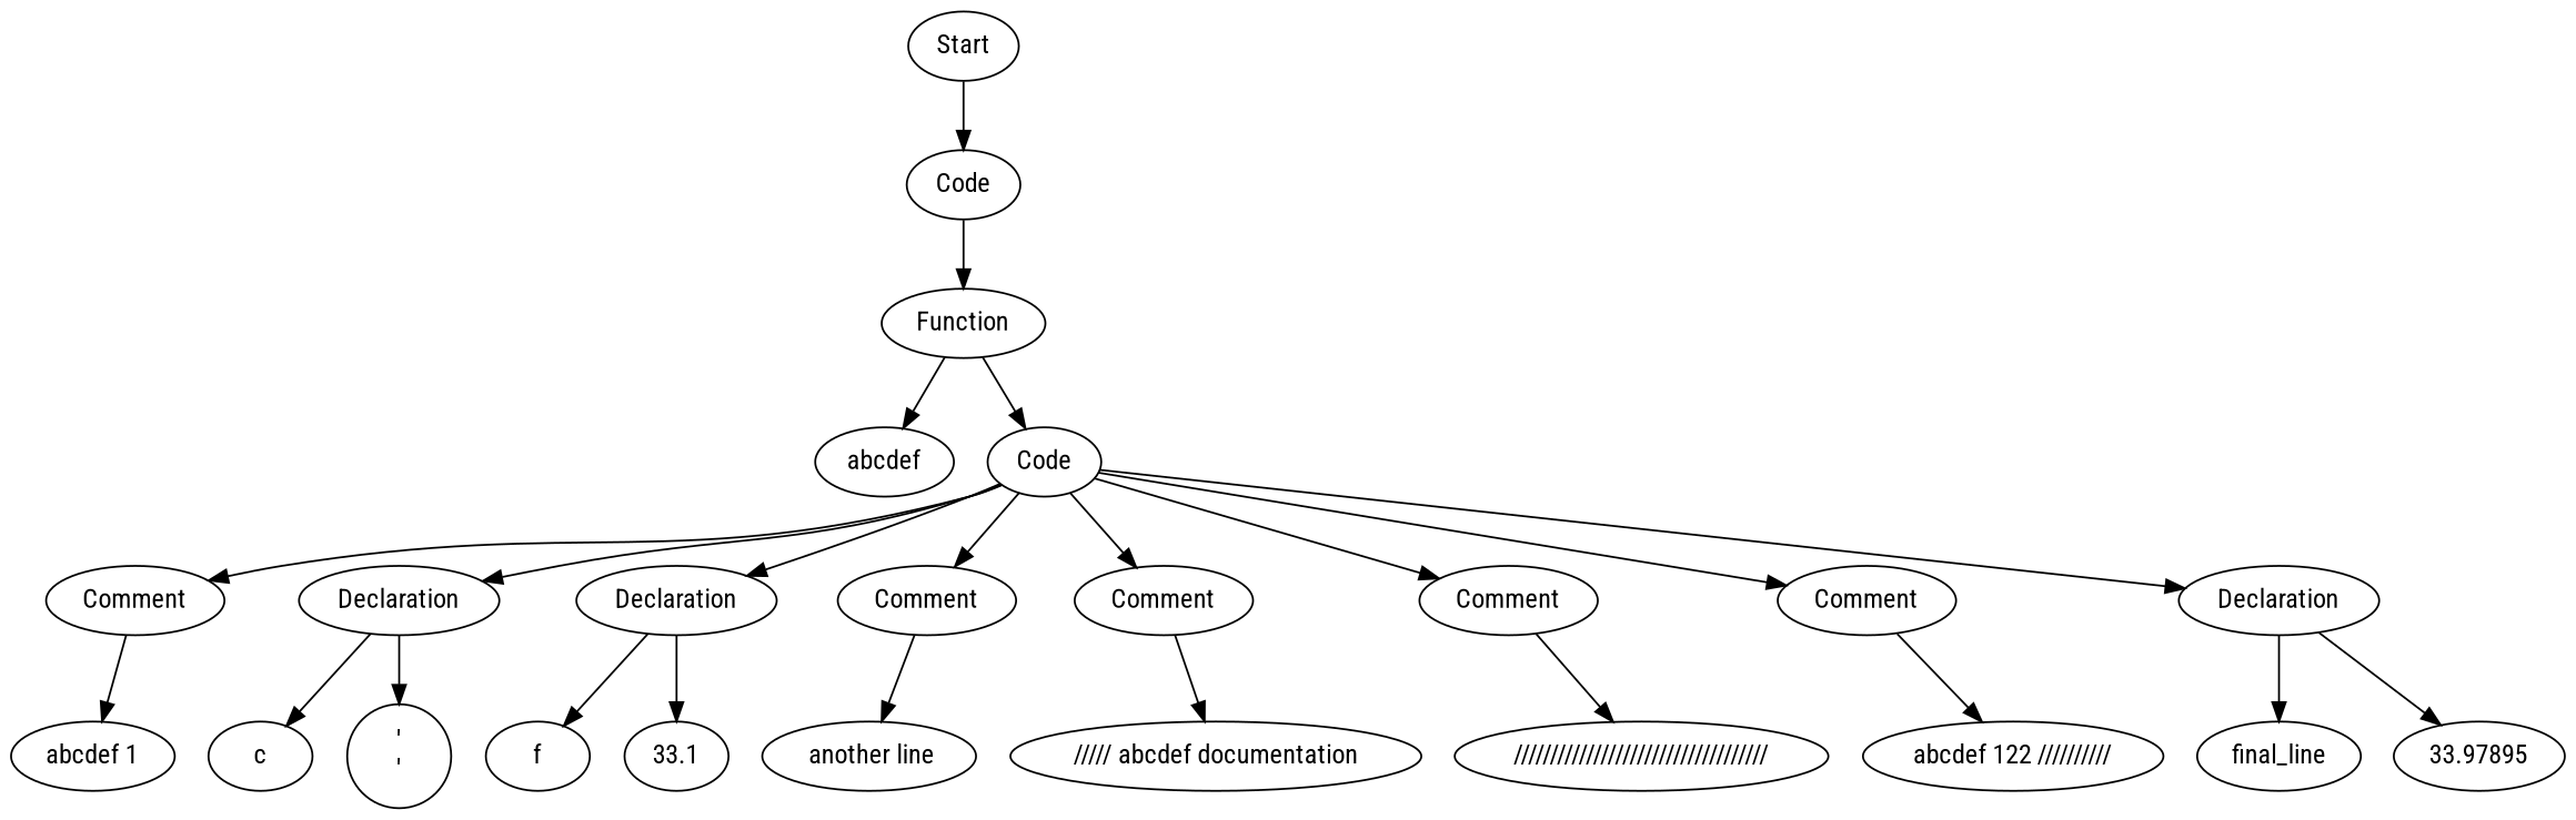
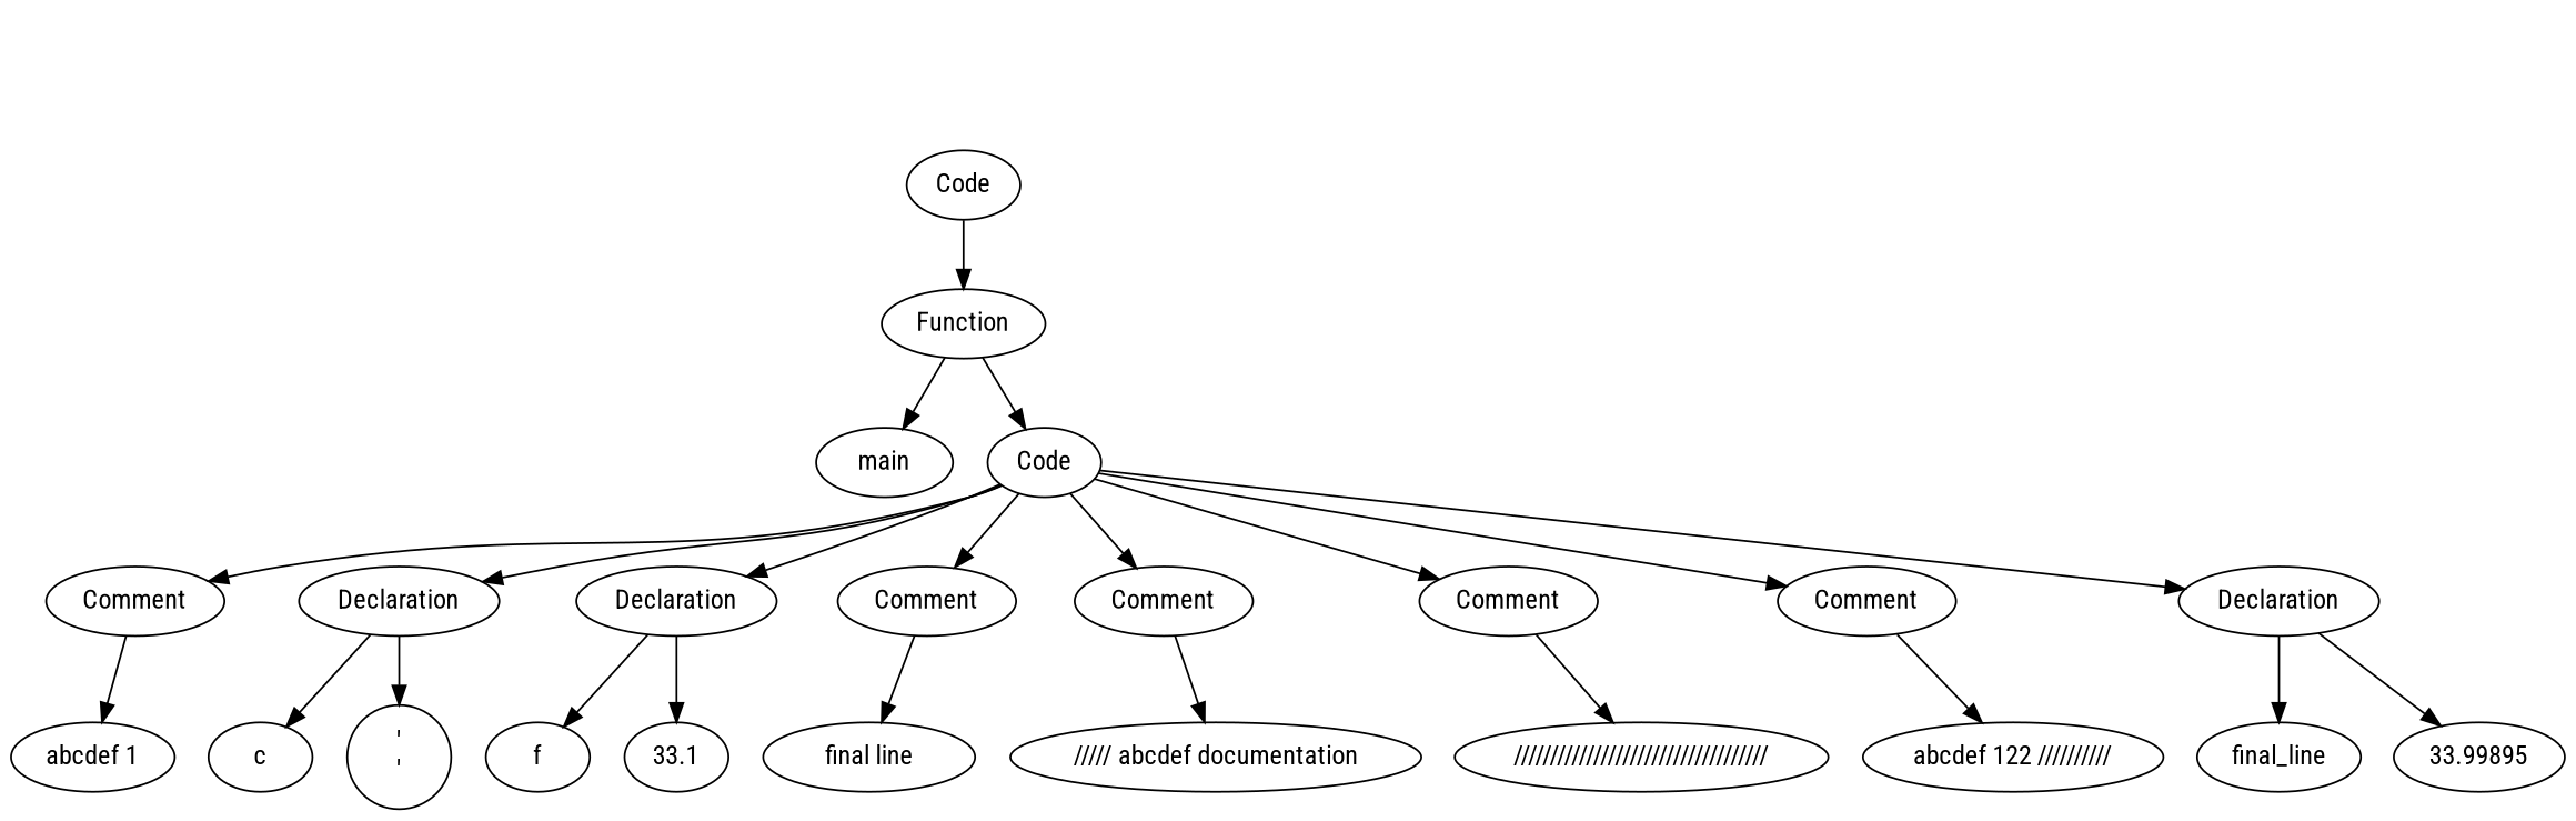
  digraph {
    fontname="Roboto Condensed"
    node [fontname="Roboto Condensed"]
    edge [fontname="Roboto Condensed"]
-   n1 [label=Start]
    n2 [label=Code]
    n3 [label=Function]
-   n4 [label=abcdef]
+   n4 [label=main]
    n5 [label=Code]
    n6 [label=Comment]
    n7 [label=Declaration]
    n8 [label=Declaration]
    n9 [label=Comment]
    n10 [label=Comment]
    n11 [label=Comment]
    n12 [label=Comment]
    n13 [label=Declaration]
    n14 [label="abcdef 1"]
    n15 [label=c]
    n16 [label="'\n'"]
    n17 [label=f]
    n18 [label=33.1]
-   n19 [label=" another line"]
+   n19 [label="final line"]
    n20 [label="///// abcdef documentation"]
    n21 [label="///////////////////////////////////"]
    n22 [label="abcdef 122 //////////"]
    n23 [label=final_line]
-   n24 [label=33.97895]
-   n1 -> n2
+   n24 [label=33.99895]
    n2 -> n3
    n3 -> n4
    n3 -> n5
    n5 -> n6
    n5 -> n7
    n5 -> n8
    n5 -> n9
    n5 -> n10
    n5 -> n11
    n5 -> n12
    n5 -> n13
    n6 -> n14
    n7 -> n15
    n7 -> n16
    n8 -> n17
    n8 -> n18
    n9 -> n19
    n10 -> n20
    n11 -> n21
    n12 -> n22
    n13 -> n23
    n13 -> n24
  }
